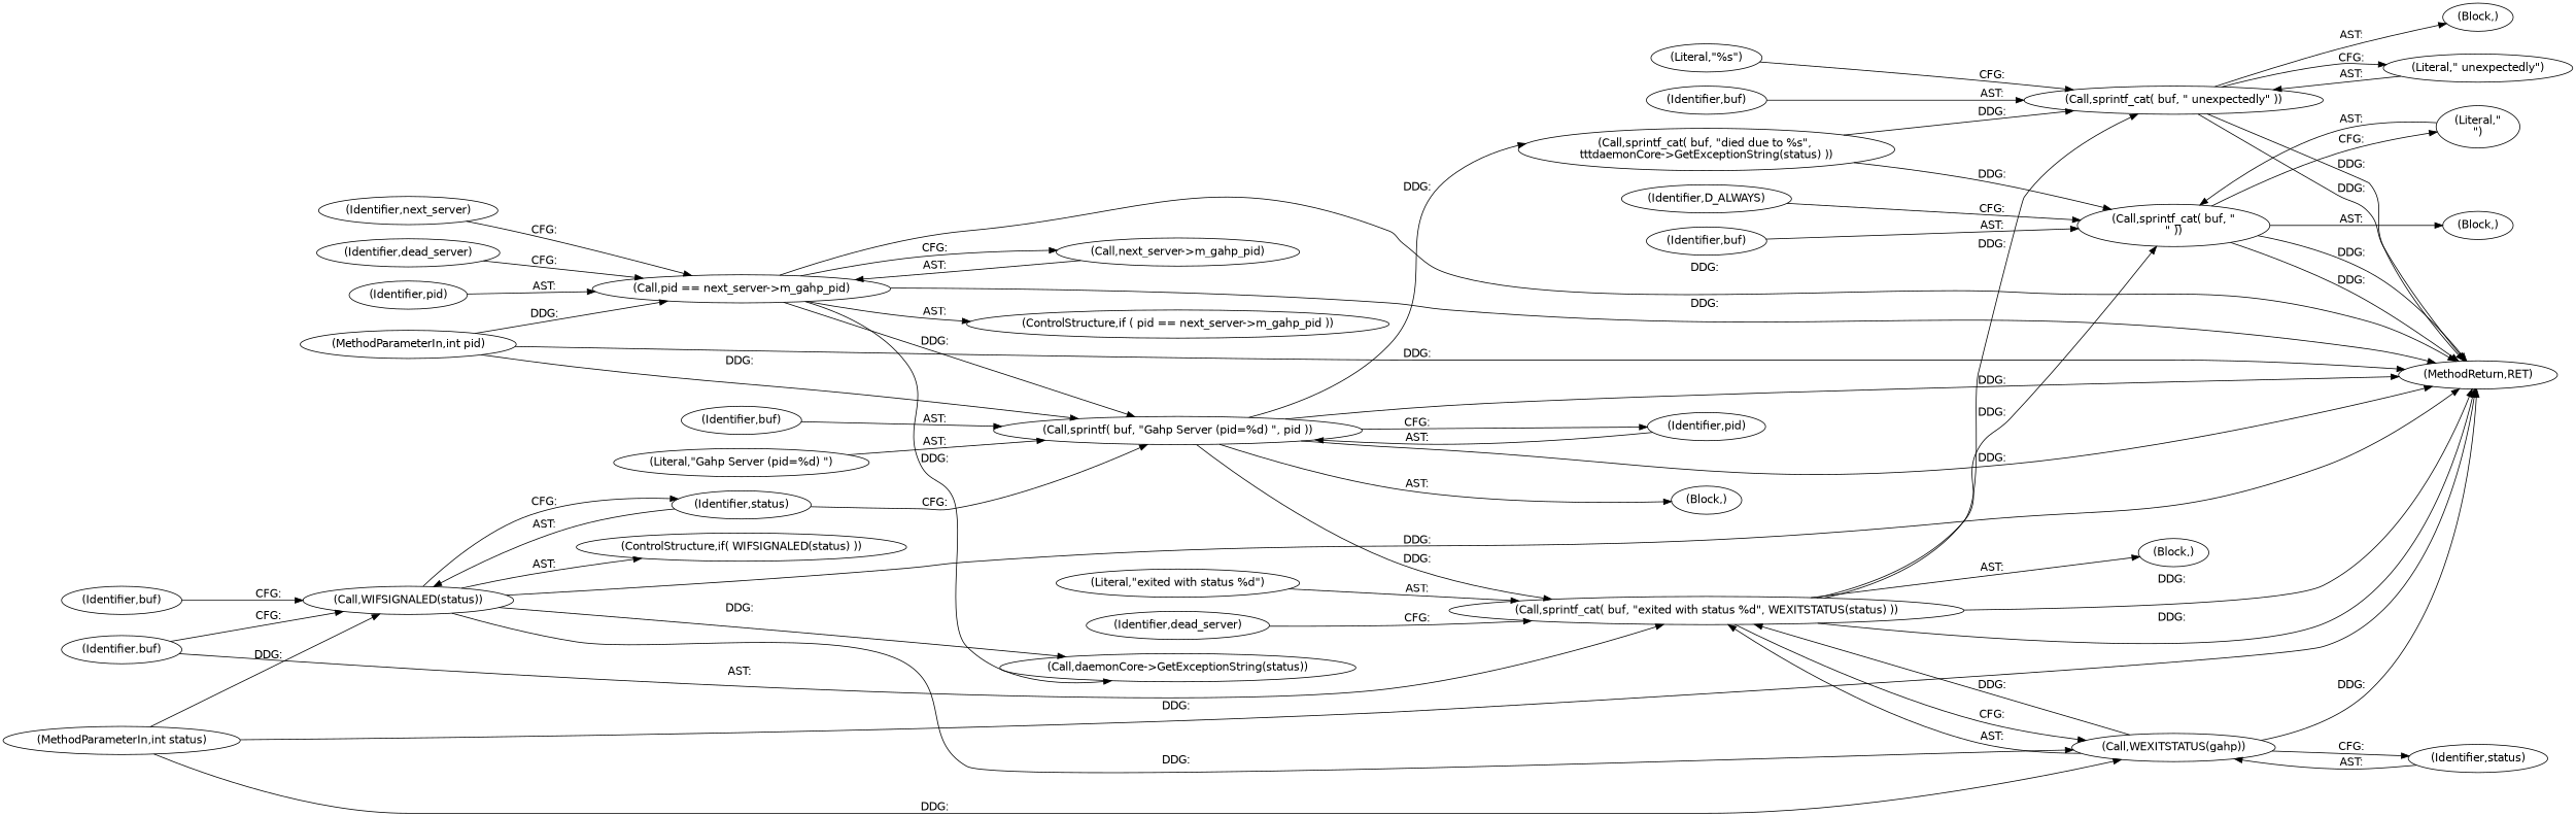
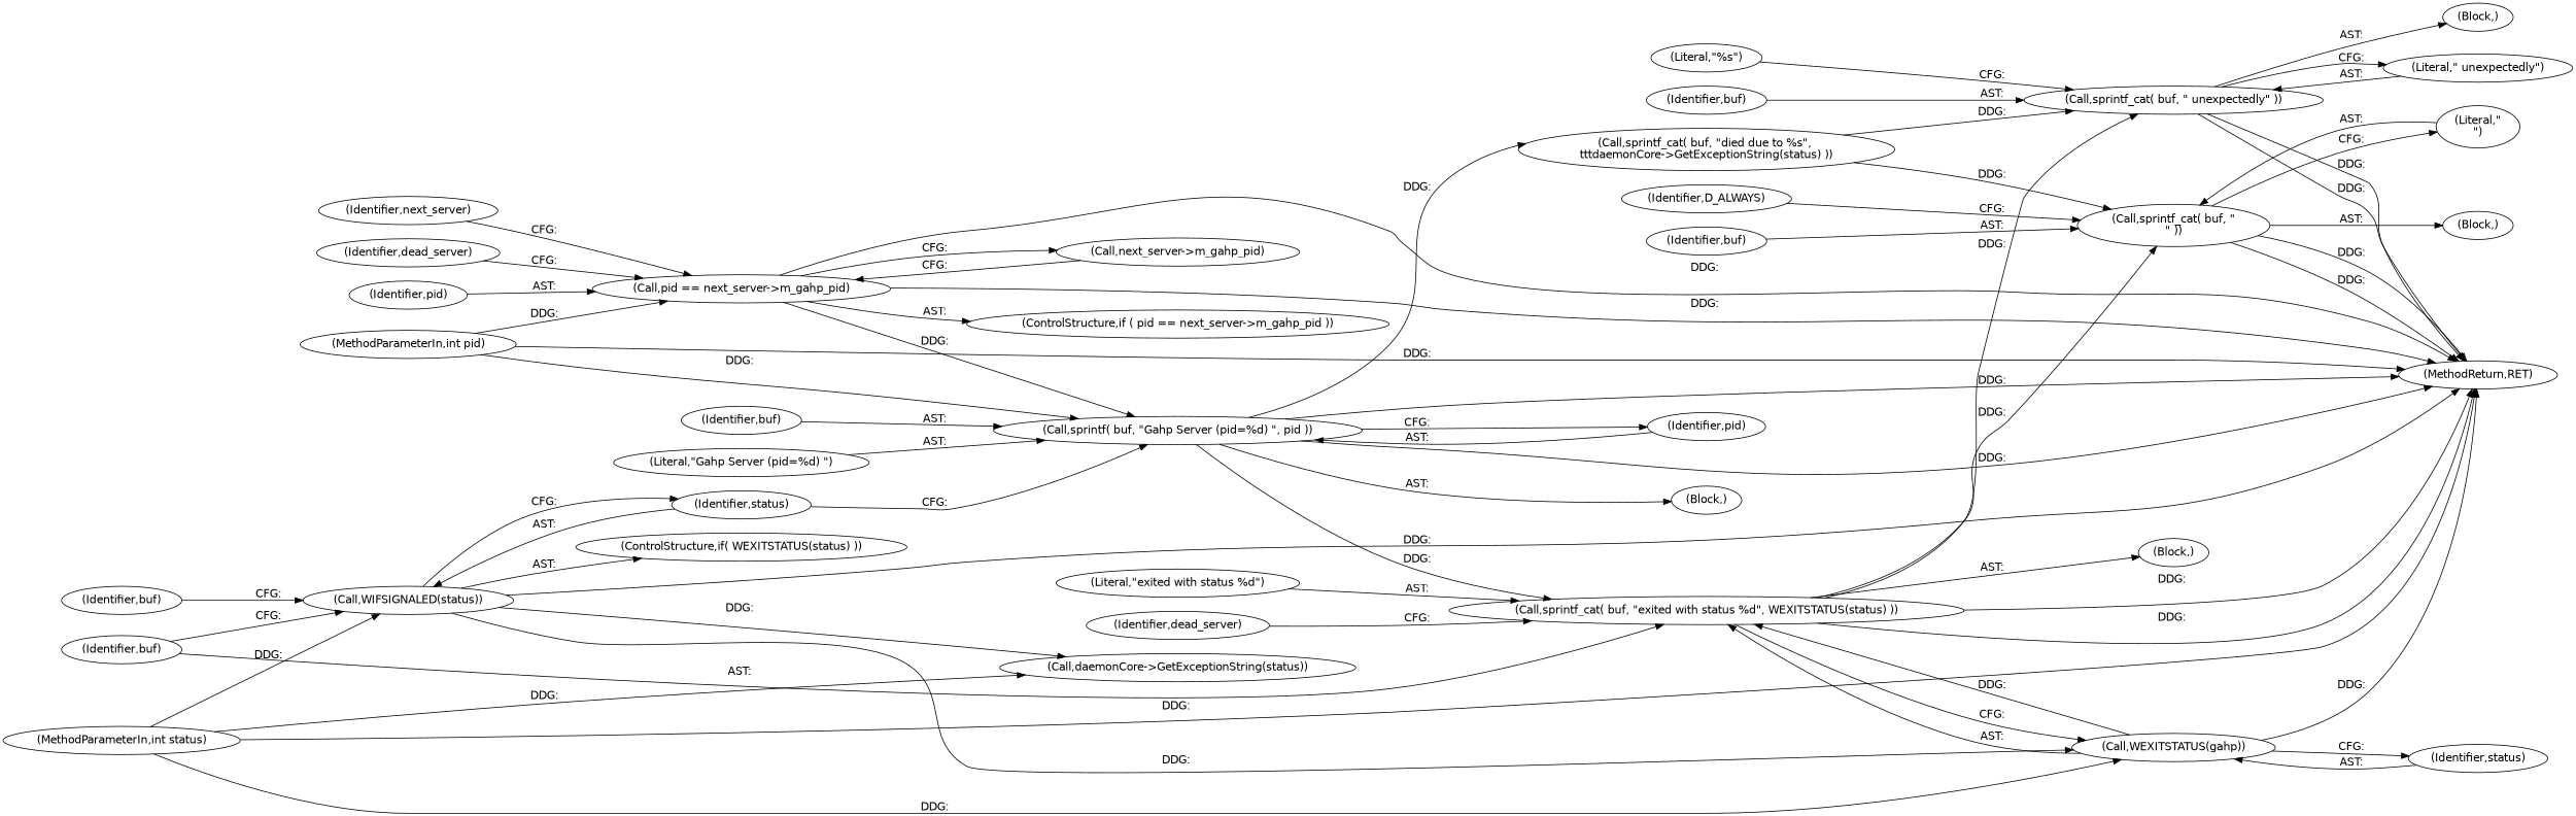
  digraph {
    fontname="DejaVu Sans"
    rankdir=LR
    node [fontname="DejaVu Sans"]
    edge [fontname="DejaVu Sans"]
    n1 [label="(Call,sprintf_cat( buf, \"exited with status %d\", WEXITSTATUS(status) ))"]
    n2 [label="(Call,WEXITSTATUS(gahp))"]
    n3 [label="(Call,sprintf_cat( buf, \" unexpectedly\" ))"]
    n4 [label="(Call,sprintf_cat( buf, \"\n\" ))"]
    n5 [label="(Block,)"]
    n6 [label="(MethodReturn,RET)"]
    n7 [label="(Identifier,status)"]
    n8 [label="(Block,)"]
    n9 [label="(Literal,\" unexpectedly\")"]
    n10 [label="(Block,)"]
    n11 [label="(Literal,\"\n\")"]
    n12 [label="(Call,sprintf( buf, \"Gahp Server (pid=%d) \", pid ))"]
    n13 [label="(Block,)"]
    n14 [label="(Identifier,pid)"]
    n15 [label="(Call,sprintf_cat( buf, \"died due to %s\", \n\t\t\tdaemonCore->GetExceptionString(status) ))"]
    n16 [label="(Call,pid == next_server->m_gahp_pid)"]
    n17 [label="(Call,next_server->m_gahp_pid)"]
    n18 [label="(ControlStructure,if ( pid == next_server->m_gahp_pid ))"]
    n19 [label="(MethodParameterIn,int pid)"]
    n20 [label="(Call,WIFSIGNALED(status))"]
-   n21 [label="(ControlStructure,if( WIFSIGNALED(status) ))"]
+   n21 [label="(ControlStructure,if( WEXITSTATUS(status) ))"]
    n22 [label="(Call,daemonCore->GetExceptionString(status))"]
    n23 [label="(Identifier,status)"]
    n24 [label="(MethodParameterIn,int status)"]
    n25 [label="(Identifier,pid)"]
    n26 [label="(Identifier,buf)"]
    n27 [label="(Identifier,buf)"]
    n28 [label="(Literal,\"%s\")"]
    n29 [label="(Literal,\"exited with status %d\")"]
    n30 [label="(Identifier,D_ALWAYS)"]
    n31 [label="(Identifier,buf)"]
    n32 [label="(Identifier,next_server)"]
    n33 [label="(Literal,\"Gahp Server (pid=%d) \")"]
    n34 [label="(Identifier,buf)"]
    n35 [label="(Identifier,buf)"]
    n36 [label="(Identifier,dead_server)"]
    n37 [label="(Identifier,dead_server)"]
    n1 -> n2 [label="CFG: "]
    n1 -> n3 [label="DDG: "]
    n1 -> n4 [label="DDG: "]
    n1 -> n5 [label="AST: "]
    n1 -> n6 [label="DDG: "]
    n1 -> n6 [label="DDG: "]
    n2 -> n1 [label="AST: "]
    n2 -> n1 [label="DDG: "]
    n2 -> n6 [label="DDG: "]
    n2 -> n7 [label="CFG: "]
    n3 -> n6 [label="DDG: "]
    n3 -> n6 [label="DDG: "]
    n3 -> n8 [label="AST: "]
    n3 -> n9 [label="CFG: "]
    n4 -> n6 [label="DDG: "]
    n4 -> n6 [label="DDG: "]
    n4 -> n10 [label="AST: "]
    n4 -> n11 [label="CFG: "]
    n7 -> n2 [label="AST: "]
    n9 -> n3 [label="AST: "]
    n11 -> n4 [label="AST: "]
    n12 -> n1 [label="DDG: "]
    n12 -> n6 [label="DDG: "]
    n12 -> n6 [label="DDG: "]
    n12 -> n13 [label="AST: "]
    n12 -> n14 [label="CFG: "]
    n12 -> n15 [label="DDG: "]
    n14 -> n12 [label="AST: "]
    n15 -> n3 [label="DDG: "]
    n15 -> n4 [label="DDG: "]
    n16 -> n6 [label="DDG: "]
    n16 -> n6 [label="DDG: "]
    n16 -> n12 [label="DDG: "]
    n16 -> n17 [label="CFG: "]
    n16 -> n18 [label="AST: "]
-   n17 -> n16 [label="AST: "]
+   n17 -> n16 [label="CFG: "]
    n19 -> n6 [label="DDG: "]
    n19 -> n12 [label="DDG: "]
    n19 -> n16 [label="DDG: "]
    n20 -> n2 [label="DDG: "]
    n20 -> n6 [label="DDG: "]
    n20 -> n21 [label="AST: "]
    n20 -> n22 [label="DDG: "]
    n20 -> n23 [label="CFG: "]
    n23 -> n12 [label="CFG: "]
    n23 -> n20 [label="AST: "]
    n24 -> n2 [label="DDG: "]
    n24 -> n6 [label="DDG: "]
    n24 -> n20 [label="DDG: "]
-   n16 -> n22 [label="DDG: "]
+   n24 -> n22 [label="DDG: "]
    n25 -> n16 [label="AST: "]
    n26 -> n20 [label="CFG: "]
    n27 -> n4 [label="AST: "]
    n28 -> n3 [label="CFG: "]
    n29 -> n1 [label="AST: "]
    n30 -> n4 [label="CFG: "]
    n31 -> n12 [label="AST: "]
    n32 -> n16 [label="CFG: "]
    n33 -> n12 [label="AST: "]
    n34 -> n3 [label="AST: "]
    n35 -> n1 [label="AST: "]
    n35 -> n20 [label="CFG: "]
    n36 -> n16 [label="CFG: "]
    n37 -> n1 [label="CFG: "]
  }
